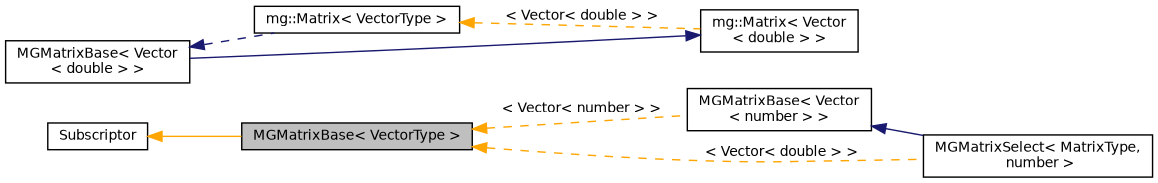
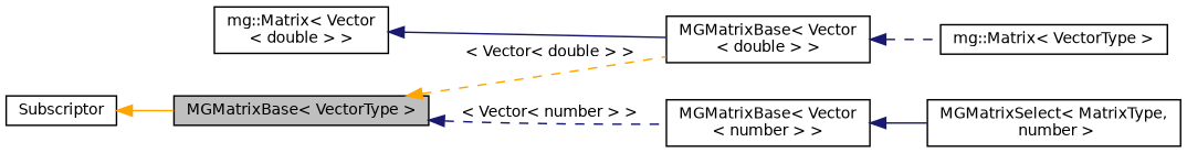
  digraph {
    rankdir=LR
    node [color=black fillcolor=white fontname=Helvetica fontsize=10 shape=record style=filled]
    edge [color=orange dir=back fontname=Helvetica fontsize=10 labelfontname=Helvetica labelfontsize=10 style=dashed]
    n1 [fillcolor=grey75 fontcolor=black height=0.2 label="MGMatrixBase\< VectorType \>" width=0.4]
    n2 [height=0.2 label="MGMatrixBase\< Vector\l\< double \> \>" width=0.4]
    n3 [height=0.2 label="MGMatrixBase\< Vector\l\< number \> \>" width=0.4]
    n4 [height=0.2 label="mg::Matrix\< VectorType \>" width=0.4]
    n5 [height=0.2 label="MGMatrixSelect\< MatrixType,\l number \>" width=0.4]
    n6 [height=0.2 label=Subscriptor width=0.4]
    n7 [height=0.2 label="mg::Matrix\< Vector\l\< double \> \>" width=0.4]
-   n1 -> n5 [label=" \< Vector\< double \> \>"]
-   n1 -> n3 [label=" \< Vector\< number \> \>"]
+   n1 -> n2 [label=" \< Vector\< double \> \>"]
+   n1 -> n3 [color=midnightblue label=" \< Vector\< number \> \>"]
    n2 -> n4 [color=midnightblue]
    n3 -> n5 [color=midnightblue style=solid]
-   n4 -> n7 [label=" \< Vector\< double \> \>"]
    n6 -> n1 [style=solid]
    n7 -> n2 [color=midnightblue style=solid]
  }
